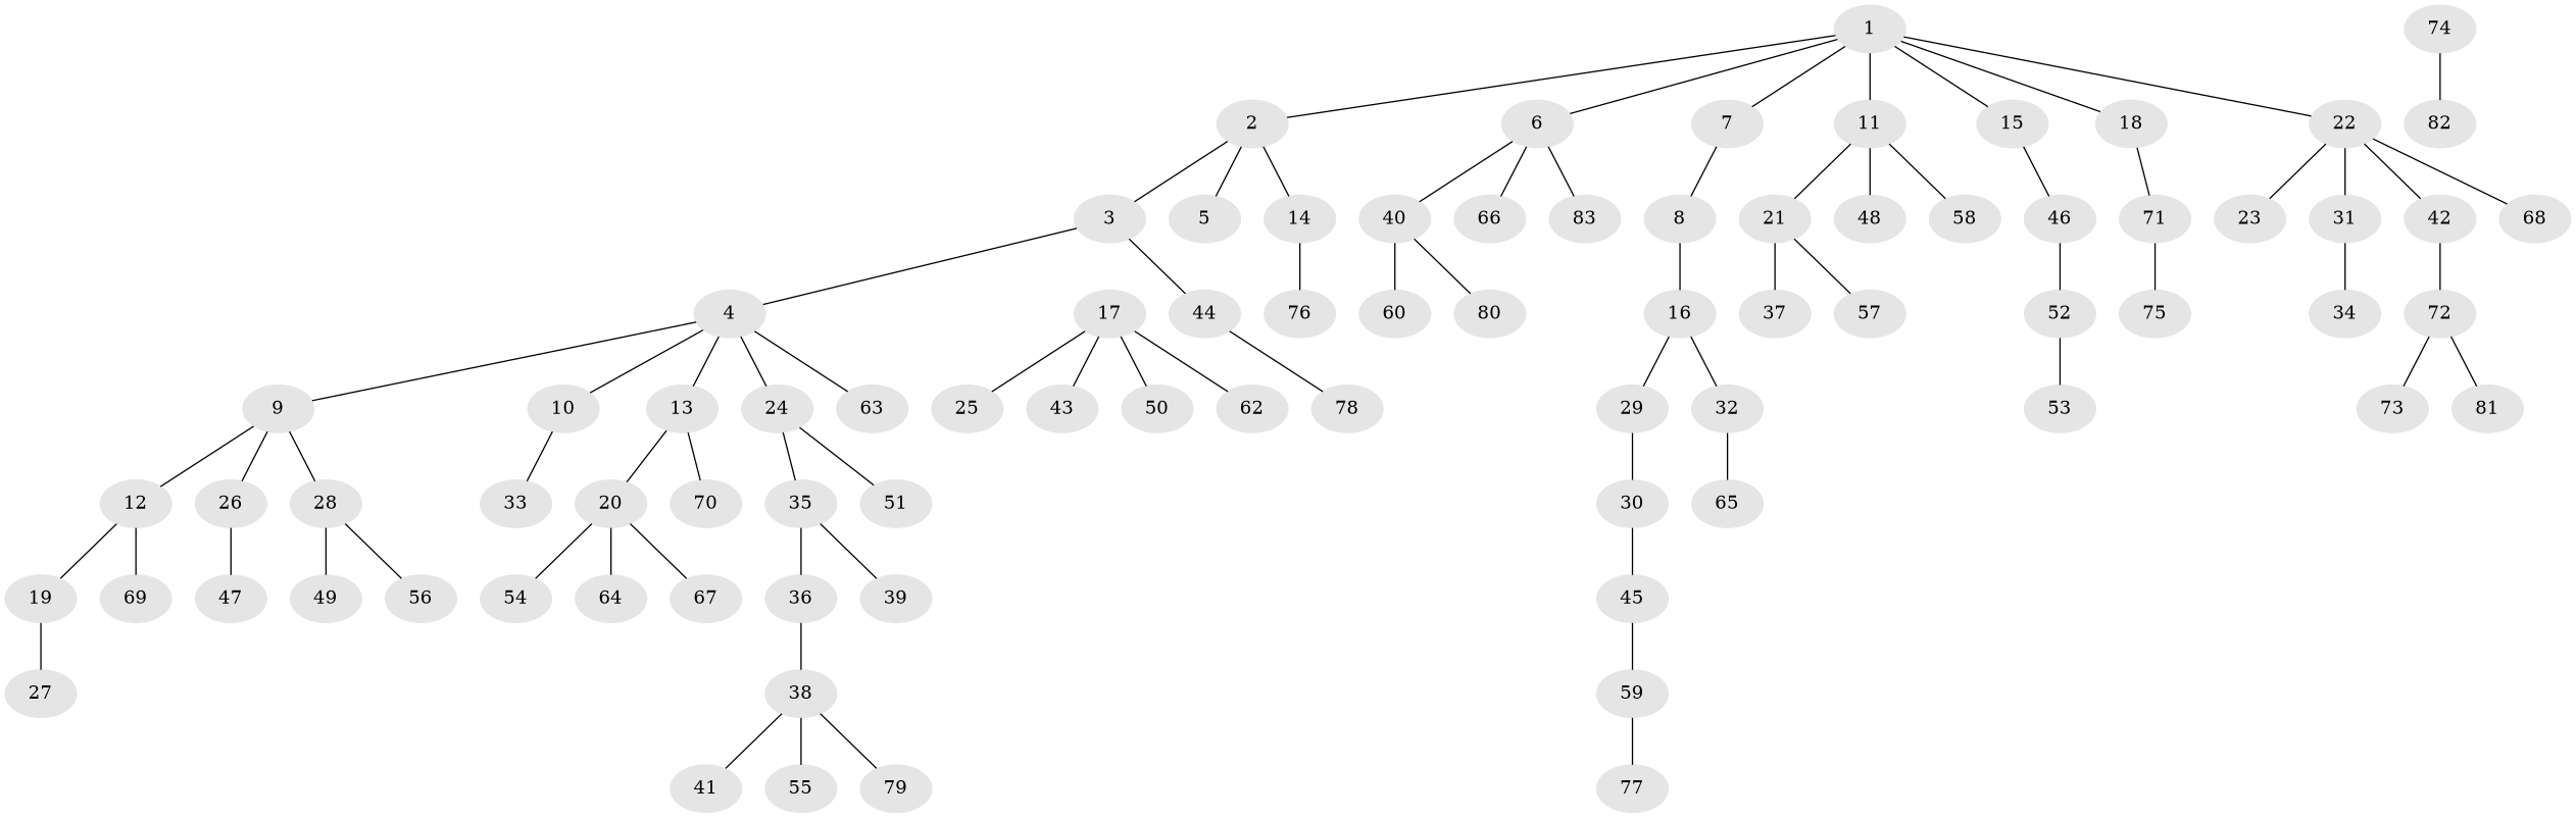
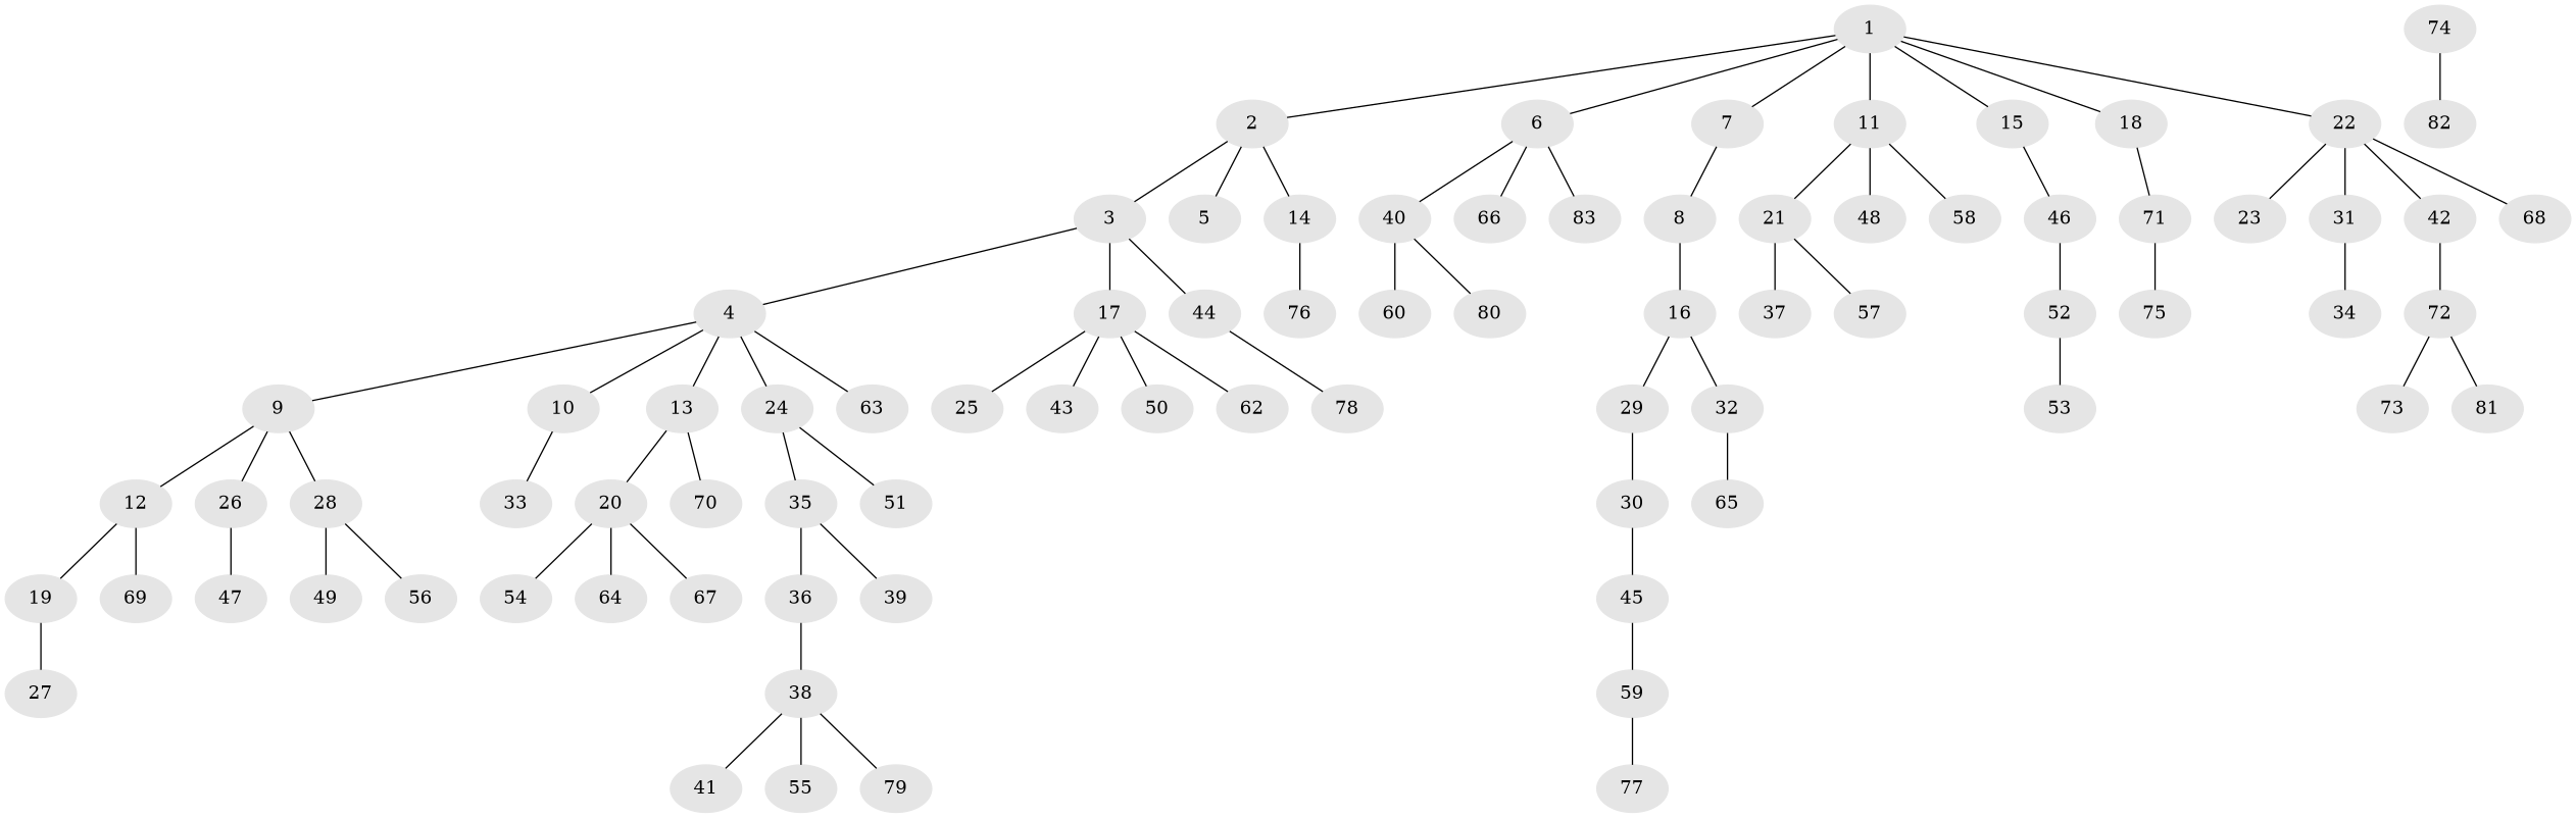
  graph {
    node [color=gray90 style=filled]
    1
    2
    6
    7
    11
    15
    18
    22
    3
    5
    14
    40
    66
    83
    8
    21
    48
    58
    46
    71
    23
    31
    42
    68
    4
    17
    44
    76
    9
    10
    13
    24
    63
    25
    43
    50
    62
    78
    12
    26
    28
    33
    20
    70
    35
    51
    60
    80
    16
    29
    32
    19
    69
    47
    49
    56
    37
    57
    27
    54
    64
    67
    52
    30
    65
    75
    34
    72
    36
    39
    45
    59
    38
    41
    55
    79
    73
    81
    77
    53
    74
    82
    1 -- 2
    1 -- 6
    1 -- 7
    1 -- 11
    1 -- 15
    1 -- 18
    1 -- 22
    2 -- 3
    2 -- 5
    2 -- 14
    6 -- 40
    6 -- 66
    6 -- 83
    7 -- 8
    11 -- 21
    11 -- 48
    11 -- 58
    15 -- 46
    18 -- 71
    22 -- 23
    22 -- 31
    22 -- 42
    22 -- 68
    3 -- 4
+   3 -- 17
    3 -- 44
    14 -- 76
    40 -- 60
    40 -- 80
    8 -- 16
    21 -- 37
    21 -- 57
    46 -- 52
    71 -- 75
    31 -- 34
    42 -- 72
    4 -- 9
    4 -- 10
    4 -- 13
    4 -- 24
    4 -- 63
    17 -- 25
    17 -- 43
    17 -- 50
    17 -- 62
    44 -- 78
    9 -- 12
    9 -- 26
    9 -- 28
    10 -- 33
    13 -- 20
    13 -- 70
    24 -- 35
    24 -- 51
    12 -- 19
    12 -- 69
    26 -- 47
    28 -- 49
    28 -- 56
    20 -- 54
    20 -- 64
    20 -- 67
    35 -- 36
    35 -- 39
    16 -- 29
    16 -- 32
    29 -- 30
    32 -- 65
    19 -- 27
    52 -- 53
    30 -- 45
    72 -- 73
    72 -- 81
    36 -- 38
    45 -- 59
    59 -- 77
    38 -- 41
    38 -- 55
    38 -- 79
    74 -- 82
  }
